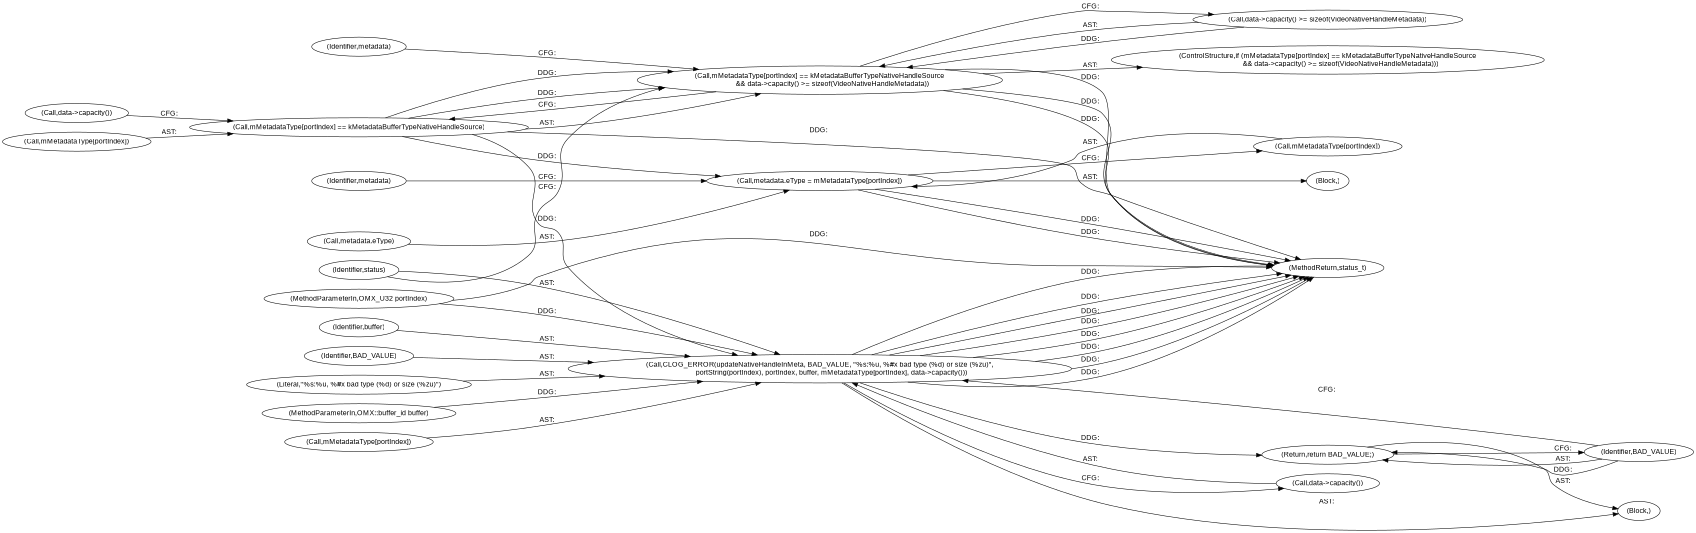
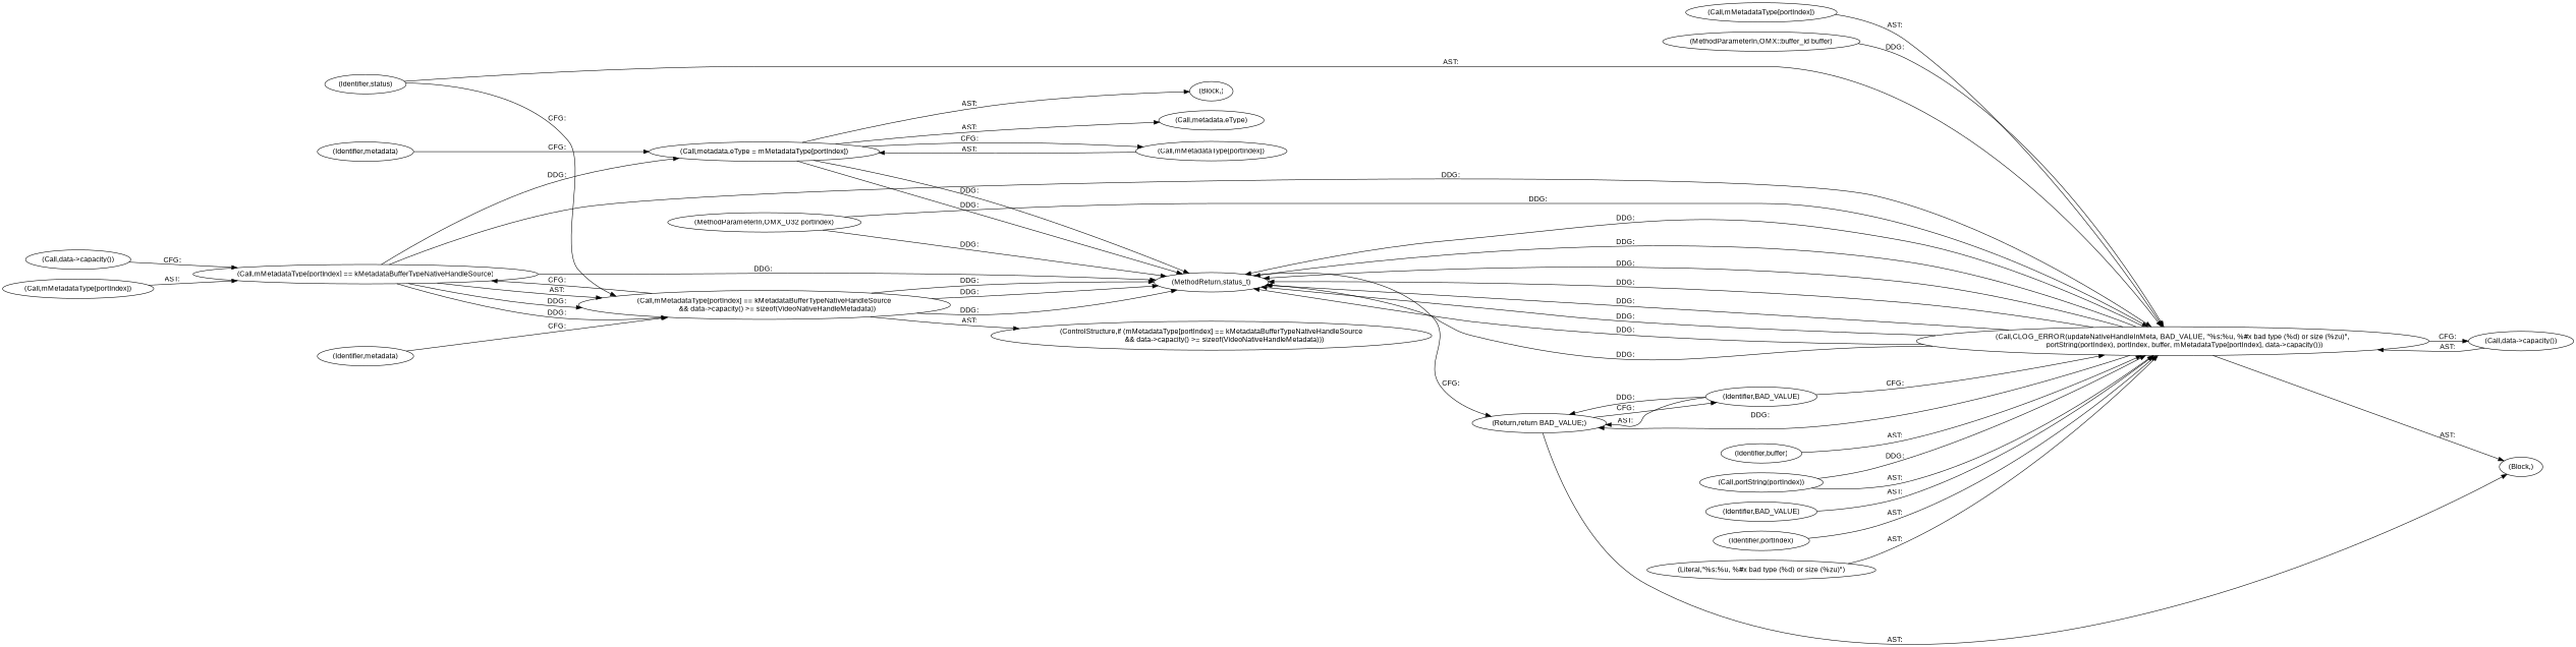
  digraph {
    fontname="Liberation Sans"
    rankdir=LR
    node [fontname="Liberation Sans"]
    edge [fontname="Liberation Sans"]
    n1 [label="(Call,mMetadataType[portIndex] == kMetadataBufferTypeNativeHandleSource)"]
    n2 [label="(Call,mMetadataType[portIndex] == kMetadataBufferTypeNativeHandleSource\n             && data->capacity() >= sizeof(VideoNativeHandleMetadata))"]
    n3 [label="(Call,metadata.eType = mMetadataType[portIndex])"]
    n4 [label="(Call,CLOG_ERROR(updateNativeHandleInMeta, BAD_VALUE, \"%s:%u, %#x bad type (%d) or size (%zu)\",\n            portString(portIndex), portIndex, buffer, mMetadataType[portIndex], data->capacity()))"]
    n5 [label="(MethodReturn,status_t)"]
-   n6 [label="(Call,data->capacity() >= sizeof(VideoNativeHandleMetadata))"]
    n7 [label="(ControlStructure,if (mMetadataType[portIndex] == kMetadataBufferTypeNativeHandleSource\n             && data->capacity() >= sizeof(VideoNativeHandleMetadata)))"]
    n8 [label="(Call,mMetadataType[portIndex])"]
    n9 [label="(Block,)"]
    n10 [label="(Return,return BAD_VALUE;)"]
    n11 [label="(Call,data->capacity())"]
    n12 [label="(Block,)"]
    n13 [label="(Identifier,BAD_VALUE)"]
    n14 [label="(Call,data->capacity())"]
    n15 [label="(MethodParameterIn,OMX::buffer_id buffer)"]
    n16 [label="(Identifier,metadata)"]
    n17 [label="(Identifier,status)"]
    n18 [label="(MethodParameterIn,OMX_U32 portIndex)"]
    n19 [label="(Call,mMetadataType[portIndex])"]
    n20 [label="(Identifier,buffer)"]
+   n21 [label="(Call,portString(portIndex))"]
    n22 [label="(Call,metadata.eType)"]
    n23 [label="(Identifier,metadata)"]
    n24 [label="(Identifier,BAD_VALUE)"]
+   n25 [label="(Identifier,portIndex)"]
    n26 [label="(Literal,\"%s:%u, %#x bad type (%d) or size (%zu)\")"]
    n27 [label="(Call,mMetadataType[portIndex])"]
    n1 -> n2 [label="AST: "]
    n1 -> n2 [label="DDG: "]
    n1 -> n2 [label="DDG: "]
    n1 -> n3 [label="DDG: "]
    n1 -> n4 [label="DDG: "]
    n1 -> n5 [label="DDG: "]
    n2 -> n1 [label="CFG: "]
    n2 -> n5 [label="DDG: "]
    n2 -> n5 [label="DDG: "]
    n2 -> n5 [label="DDG: "]
-   n2 -> n6 [label="CFG: "]
    n2 -> n7 [label="AST: "]
    n3 -> n5 [label="DDG: "]
    n3 -> n5 [label="DDG: "]
    n3 -> n8 [label="CFG: "]
    n3 -> n9 [label="AST: "]
    n4 -> n5 [label="DDG: "]
    n4 -> n5 [label="DDG: "]
    n4 -> n5 [label="DDG: "]
    n4 -> n5 [label="DDG: "]
    n4 -> n5 [label="DDG: "]
    n4 -> n5 [label="DDG: "]
    n4 -> n5 [label="DDG: "]
    n4 -> n5 [label="DDG: "]
    n4 -> n10 [label="DDG: "]
    n4 -> n11 [label="CFG: "]
    n4 -> n12 [label="AST: "]
-   n6 -> n2 [label="AST: "]
-   n6 -> n2 [label="DDG: "]
+   n5 -> n10 [label="CFG: "]
    n8 -> n3 [label="AST: "]
    n10 -> n12 [label="AST: "]
    n10 -> n13 [label="CFG: "]
    n11 -> n4 [label="AST: "]
    n13 -> n4 [label="CFG: "]
    n13 -> n10 [label="AST: "]
    n13 -> n10 [label="DDG: "]
    n14 -> n1 [label="CFG: "]
    n15 -> n4 [label="DDG: "]
    n16 -> n3 [label="CFG: "]
    n17 -> n2 [label="CFG: "]
    n17 -> n4 [label="AST: "]
    n18 -> n4 [label="DDG: "]
    n18 -> n5 [label="DDG: "]
    n19 -> n1 [label="AST: "]
    n20 -> n4 [label="AST: "]
-   n22 -> n3 [label="AST: "]
+   n21 -> n4 [label="AST: "]
+   n21 -> n4 [label="DDG: "]
+   n3 -> n22 [label="AST: "]
    n23 -> n2 [label="CFG: "]
    n24 -> n4 [label="AST: "]
+   n25 -> n4 [label="AST: "]
    n26 -> n4 [label="AST: "]
    n27 -> n4 [label="AST: "]
  }
